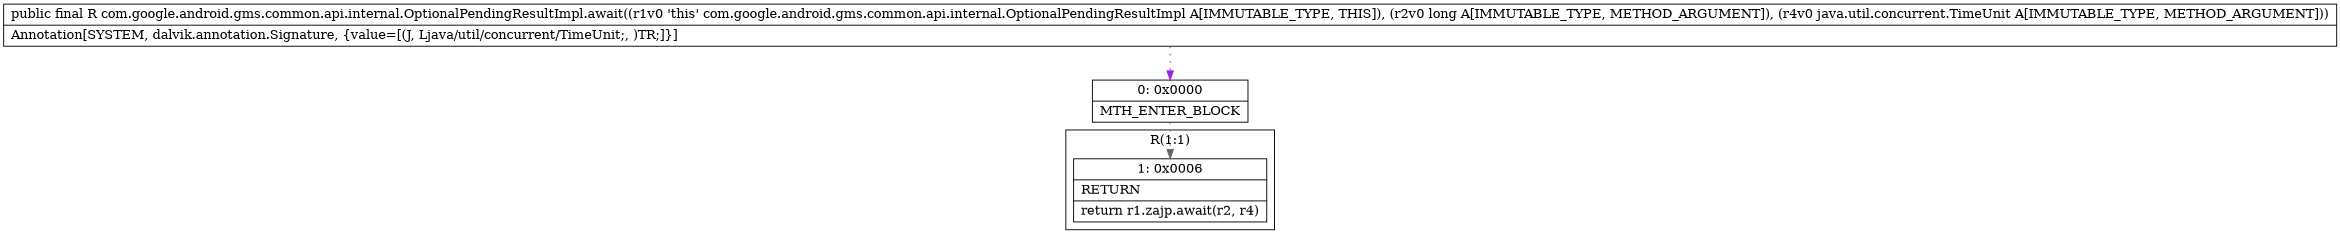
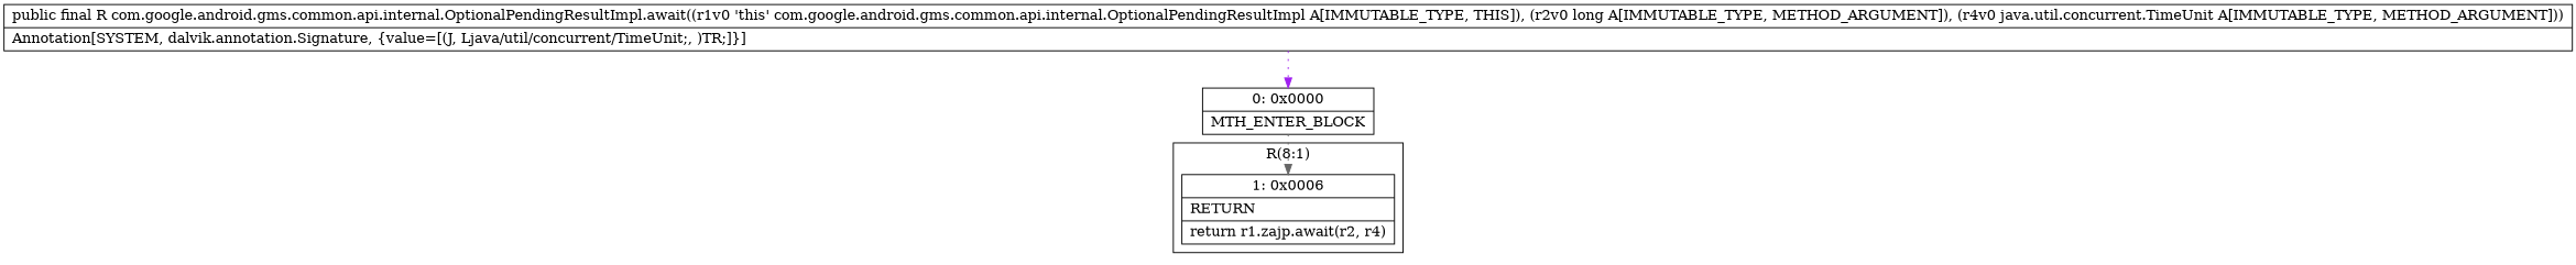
  digraph {
    node [color=black shape=record]
    edge [style=dotted]
    n1 [label="{1\:\ 0x0006|RETURN\l|return r1.zajp.await(r2, r4)\l}"]
    n2 [label="{0\:\ 0x0000|MTH_ENTER_BLOCK\l}"]
    n3 [label="{public final R com.google.android.gms.common.api.internal.OptionalPendingResultImpl.await((r1v0 'this' com.google.android.gms.common.api.internal.OptionalPendingResultImpl A[IMMUTABLE_TYPE, THIS]), (r2v0 long A[IMMUTABLE_TYPE, METHOD_ARGUMENT]), (r4v0 java.util.concurrent.TimeUnit A[IMMUTABLE_TYPE, METHOD_ARGUMENT]))  | Annotation[SYSTEM, dalvik.annotation.Signature, \{value=[(J, Ljava\/util\/concurrent\/TimeUnit;, )TR;]\}]\l}"]
    subgraph cluster_1 {
-     label="R(1:1)"
+     label="R(8:1)"
      n1
    }
    n2 -> n1 [color=gray40]
    n3 -> n2 [color=purple]
  }
